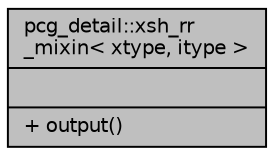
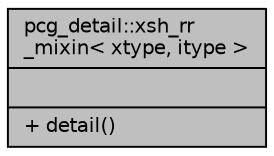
  digraph {
-   n1 [color=black fillcolor=grey75 fontcolor=black fontname=Helvetica fontsize=10 height=0.2 label="{pcg_detail::xsh_rr\l_mixin\< xtype, itype \>\n||+ output()\l}" shape=record style=filled width=0.4]
+   n1 [color=black fillcolor=grey75 fontcolor=black fontname=Helvetica fontsize=10 height=0.2 label="{pcg_detail::xsh_rr\l_mixin\< xtype, itype \>\n||+ detail()\l}" shape=record style=filled width=0.4]
  }
